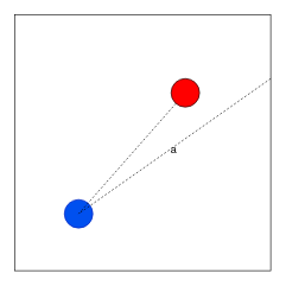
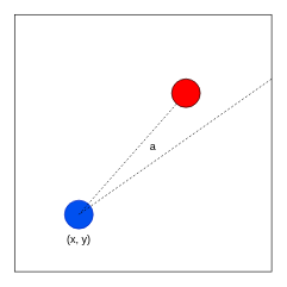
  <mxCell id="0" />
  <mxCell id="1" parent="0" />
  <mxCell id="2" value="" style="whiteSpace=wrap;html=1;aspect=fixed;" parent="1" vertex="1"><mxGeometry x="20" y="20" width="360" height="360" as="geometry" /></mxCell>
  <mxCell id="3" value="" style="ellipse;whiteSpace=wrap;html=1;aspect=fixed;fillColor=#FF0000;" parent="1" vertex="1"><mxGeometry x="240" y="110" width="40" height="40" as="geometry" /></mxCell>
  <mxCell id="4" value="" style="ellipse;whiteSpace=wrap;html=1;aspect=fixed;fillColor=#0050ef;fontColor=#ffffff;strokeColor=#001DBC;" parent="1" vertex="1"><mxGeometry x="90" y="280" width="40" height="40" as="geometry" /></mxCell>
+ <mxCell id="5" value="&lt;font style=&quot;font-size: 15px&quot;&gt;(x, y)&lt;/font&gt;" style="text;html=1;strokeColor=none;fillColor=none;align=center;verticalAlign=middle;whiteSpace=wrap;rounded=0;" parent="1" vertex="1"><mxGeometry x="60" y="320" width="100" height="30" as="geometry" /></mxCell>
  <mxCell id="6" value="" style="endArrow=none;dashed=1;html=1;fontSize=15;exitX=1;exitY=0.25;exitDx=0;exitDy=0;" parent="1" source="2" edge="1"><mxGeometry width="50" height="50" relative="1" as="geometry"><mxPoint x="370" y="250" as="sourcePoint" /><mxPoint x="110" y="300" as="targetPoint" /></mxGeometry></mxCell>
  <mxCell id="7" value="" style="endArrow=none;dashed=1;html=1;fontSize=15;" parent="1" source="3" edge="1"><mxGeometry width="50" height="50" relative="1" as="geometry"><mxPoint x="390" y="120" as="sourcePoint" /><mxPoint x="110" y="300" as="targetPoint" /></mxGeometry></mxCell>
- <mxCell id="8" value="a" style="text;strokeColor=none;fillColor=none;align=center;verticalAlign=middle;whiteSpace=wrap;rounded=0;fontSize=15;" parent="1" vertex="1"><mxGeometry x="214" y="195" width="60" height="30" as="geometry" /></mxCell>
+ <mxCell id="8" value="a" style="text;strokeColor=none;fillColor=none;align=center;verticalAlign=middle;whiteSpace=wrap;rounded=0;fontSize=15;" parent="1" vertex="1"><mxGeometry x="184" y="190" width="60" height="30" as="geometry" /></mxCell>
